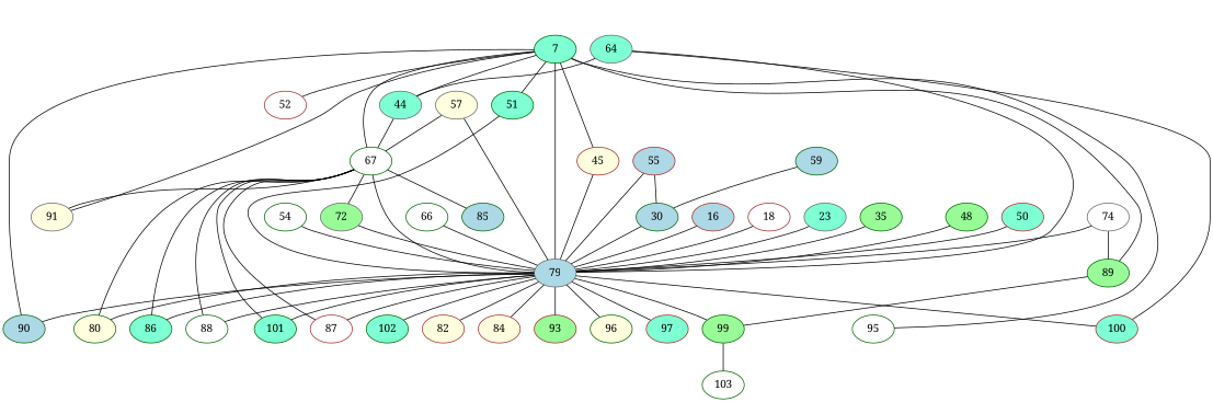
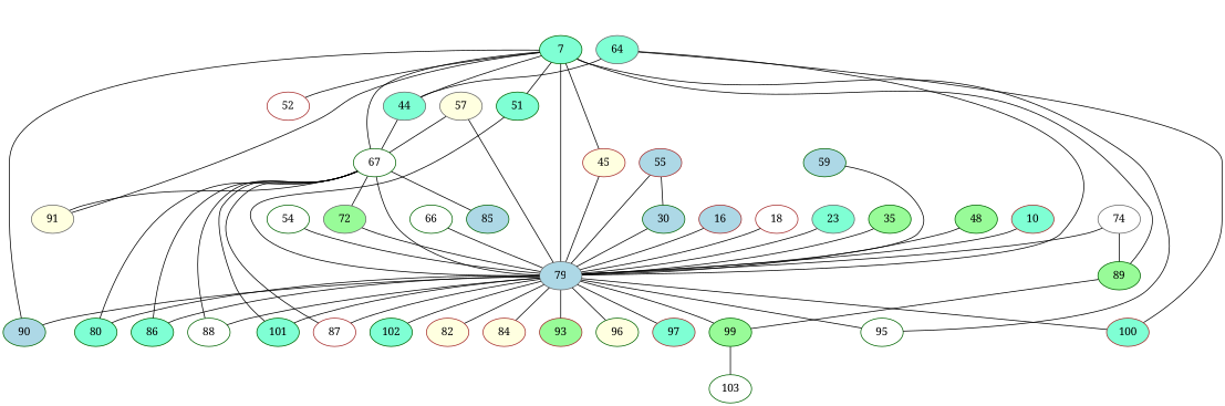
  graph {
    fontname="Noto Serif"
    node [color=darkgreen fillcolor=aquamarine fontname="Noto Serif" style=filled]
    edge [fontname="Noto Serif"]
    7 [super="+6"]
    44 [color=gray40]
    45 [color=brown fillcolor=lightyellow super="+41"]
    51
    52 [color=brown fillcolor=white]
    67 [fillcolor=white super="+39+9+43"]
    79 [color=gray40 fillcolor=lightblue super="+37+22+25+58+77+8"]
    89 [fillcolor=palegreen]
    90 [fillcolor=lightblue]
    91 [color=gray40 fillcolor=lightyellow]
    95 [fillcolor=white]
    30 [fillcolor=lightblue super="+19"]
    87 [color=brown fillcolor=white super="+62"]
    72 [color=gray40 fillcolor=palegreen super="+33+70"]
-   80 [fillcolor=lightyellow super="+40+71+76"]
+   80 [super="+40+71+76"]
    85 [fillcolor=lightblue]
    86
    88 [fillcolor=white super="+15+65"]
    101 [super="+94+98+75+68"]
    100 [color=brown]
    99 [fillcolor=palegreen super="+83+92+81"]
    82 [color=brown fillcolor=lightyellow super="+11"]
    84 [color=brown fillcolor=lightyellow super="+60"]
    93 [color=brown fillcolor=palegreen]
    96 [fillcolor=lightyellow]
    97 [color=brown]
    102 [super="+14"]
    16 [color=brown fillcolor=lightblue]
    18 [color=brown fillcolor=white]
    23 [color=gray40 super="+17"]
    35 [fillcolor=palegreen]
    48 [fillcolor=palegreen super="+20+42+13"]
-   50 [color=brown]
+   50 [color=brown label=10]
    54 [fillcolor=white]
    55 [color=brown fillcolor=lightblue]
    57 [color=gray40 fillcolor=lightyellow]
    59 [fillcolor=lightblue super="+49"]
    64 [color=gray40 super="+63"]
    66 [fillcolor=white]
    74 [color=gray40 fillcolor=white super="+73+53+56"]
    103 [fillcolor=white]
    7 -- 44
    7 -- 45
    7 -- 51
    7 -- 52 [weight=2]
    7 -- 67 [weight=6]
    7 -- 79 [weight=21]
    7 -- 89
    7 -- 90
    7 -- 91
    7 -- 95
    44 -- 67
    45 -- 79
    51 -- 79
    67 -- 79 [weight=14]
    67 -- 91
    67 -- 87 [weight=2]
    67 -- 72
    67 -- 80 [weight=3]
    67 -- 85
    67 -- 86
    67 -- 88 [weight=3]
    67 -- 101
    79 -- 90
+   79 -- 95
    79 -- 87
    79 -- 80
    79 -- 86
    79 -- 88
    79 -- 101 [weight=6]
    79 -- 100
    79 -- 99 [weight=10]
    79 -- 82 [weight=2]
    79 -- 84 [weight=4]
    79 -- 93 [weight=2]
    79 -- 96
    79 -- 97 [weight=2]
    79 -- 102 [weight=3]
    89 -- 99
    30 -- 79 [weight=2]
    72 -- 79 [weight=3]
    99 -- 103 [weight=2]
    16 -- 79
    18 -- 79 [weight=2]
    23 -- 79 [weight=3]
    35 -- 79 [weight=2]
    48 -- 79 [weight=5]
    50 -- 79 [weight=2]
    54 -- 79 [weight=2]
    55 -- 79 [weight=2]
    55 -- 30
    57 -- 67
    57 -- 79
-   59 -- 30 [weight=4]
+   59 -- 79 [weight=4]
    64 -- 44 [weight=3]
    64 -- 79
    64 -- 100
    66 -- 79 [weight=2]
    74 -- 79 [weight=6]
    74 -- 89
  }
